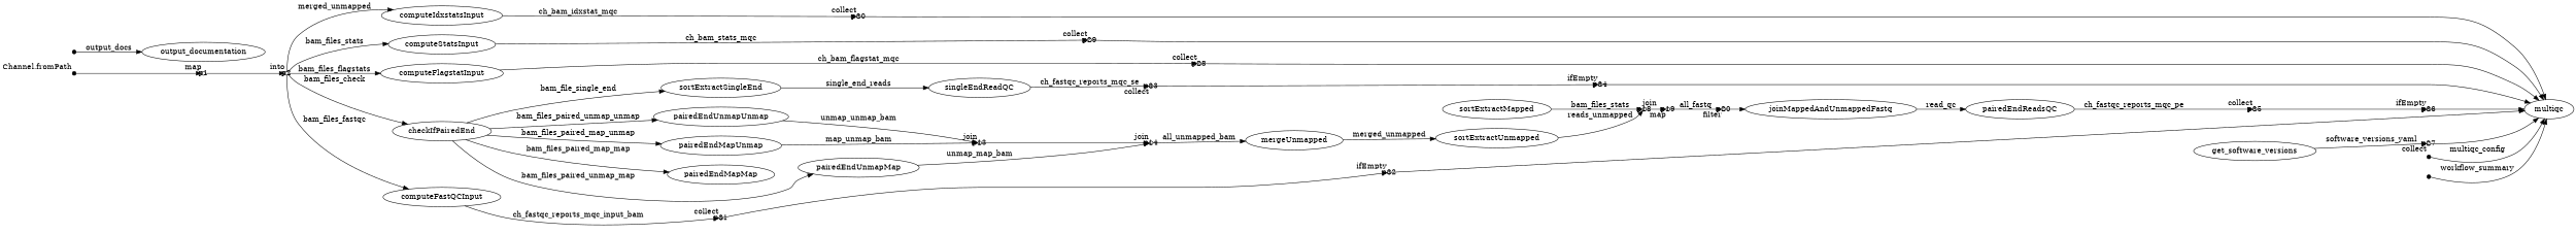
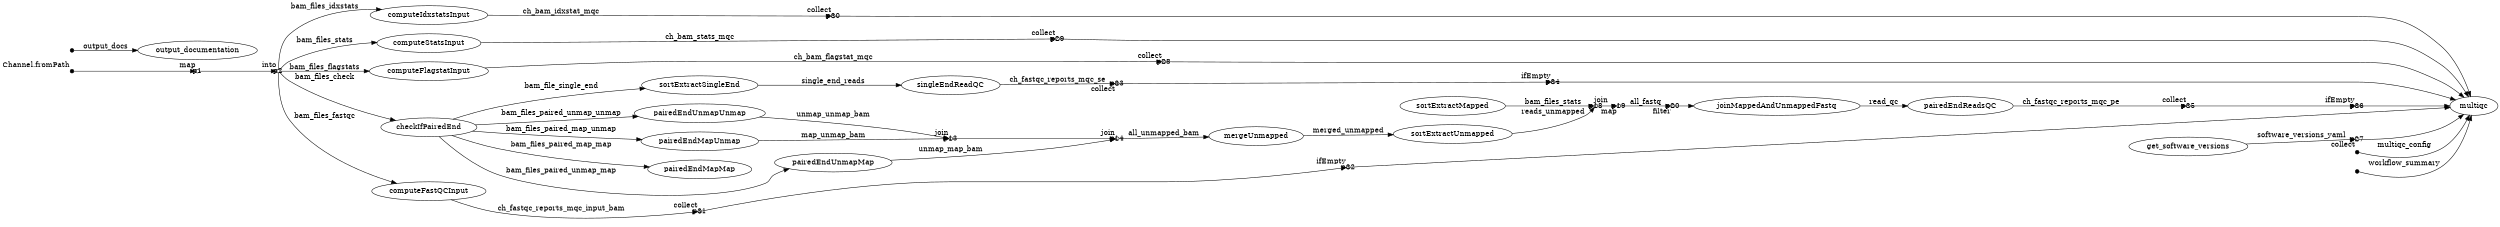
  digraph {
    rankdir=LR
    node [fixedsize=true]
    p0 [shape=point width=0.1 xlabel="Channel.fromPath"]
    p1 [shape=circle width=0.1 xlabel=map]
    p2 [shape=circle width=0.1 xlabel=into]
    n4 [label=computeIdxstatsInput fixedsize=""]
    n5 [label=computeStatsInput fixedsize=""]
    n6 [label=checkIfPairedEnd fixedsize=""]
    n7 [label=computeFlagstatInput fixedsize=""]
    n8 [label=computeFastQCInput fixedsize=""]
    p30 [shape=circle width=0.1 xlabel=collect]
    p29 [shape=circle width=0.1 xlabel=collect]
    n11 [label=pairedEndMapMap fixedsize=""]
    n12 [label=pairedEndUnmapUnmap fixedsize=""]
    n13 [label=pairedEndUnmapMap fixedsize=""]
    n14 [label=pairedEndMapUnmap fixedsize=""]
    n15 [label=sortExtractSingleEnd fixedsize=""]
    p28 [shape=circle width=0.1 xlabel=collect]
    p31 [shape=circle width=0.1 xlabel=collect]
    n18 [label=multiqc fixedsize=""]
    p13 [shape=circle width=0.1 xlabel=join]
    p14 [shape=circle width=0.1 xlabel=join]
    n21 [label=singleEndReadQC fixedsize=""]
    p32 [shape=circle width=0.1 xlabel=ifEmpty]
    n23 [label=get_software_versions fixedsize=""]
    p27 [shape=circle width=0.1 xlabel=collect]
    n25 [label=sortExtractMapped fixedsize=""]
    p18 [shape=circle width=0.1 xlabel=join]
    n27 [label=mergeUnmapped fixedsize=""]
    p33 [shape=circle width=0.1 xlabel=collect]
    p19 [shape=circle width=0.1 xlabel=map]
    n30 [label=sortExtractUnmapped fixedsize=""]
    p20 [shape=circle width=0.1 xlabel=filter]
    n32 [label=joinMappedAndUnmappedFastq fixedsize=""]
    n33 [label=pairedEndReadsQC fixedsize=""]
    p35 [shape=circle width=0.1 xlabel=collect]
    p36 [shape=circle width=0.1 xlabel=ifEmpty]
    p34 [shape=circle width=0.1 xlabel=ifEmpty]
    p25 [shape=point width=0.1]
    n38 [label=output_documentation fixedsize=""]
    p37 [shape=point width=0.1]
    p38 [shape=point width=0.1]
    p0 -> p1
    p1 -> p2
-   p2 -> n4 [label=merged_unmapped]
+   p2 -> n4 [label=bam_files_idxstats]
    p2 -> n5 [label=bam_files_stats]
    p2 -> n6 [label=bam_files_check]
    p2 -> n7 [label=bam_files_flagstats]
    p2 -> n8 [label=bam_files_fastqc]
    n4 -> p30 [label=ch_bam_idxstat_mqc]
    n5 -> p29 [label=ch_bam_stats_mqc]
    n6 -> n11 [label=bam_files_paired_map_map]
    n6 -> n12 [label=bam_files_paired_unmap_unmap]
    n6 -> n13 [label=bam_files_paired_unmap_map]
    n6 -> n14 [label=bam_files_paired_map_unmap]
    n6 -> n15 [label=bam_file_single_end]
    n7 -> p28 [label=ch_bam_flagstat_mqc]
    n8 -> p31 [label=ch_fastqc_reports_mqc_input_bam]
    p30 -> n18
    p29 -> n18
    n12 -> p13 [label=unmap_unmap_bam]
    n13 -> p14 [label=unmap_map_bam]
    n14 -> p13 [label=map_unmap_bam]
    n15 -> n21 [label=single_end_reads]
    p28 -> n18
    p31 -> p32
    p13 -> p14
    p14 -> n27 [label=all_unmapped_bam]
    n21 -> p33 [label=ch_fastqc_reports_mqc_se]
    p32 -> n18
    n23 -> p27 [label=software_versions_yaml]
    p27 -> n18
    n25 -> p18 [label=bam_files_stats]
    p18 -> p19
    n27 -> n30 [label=merged_unmapped]
    p33 -> p34
    p19 -> p20 [label=all_fastq]
    n30 -> p18 [label=reads_unmapped]
    p20 -> n32
    n32 -> n33 [label=read_qc]
    n33 -> p35 [label=ch_fastqc_reports_mqc_pe]
    p35 -> p36
    p36 -> n18
    p34 -> n18
    p25 -> n38 [label=output_docs]
    p37 -> n18 [label=multiqc_config]
    p38 -> n18 [label=workflow_summary]
  }
